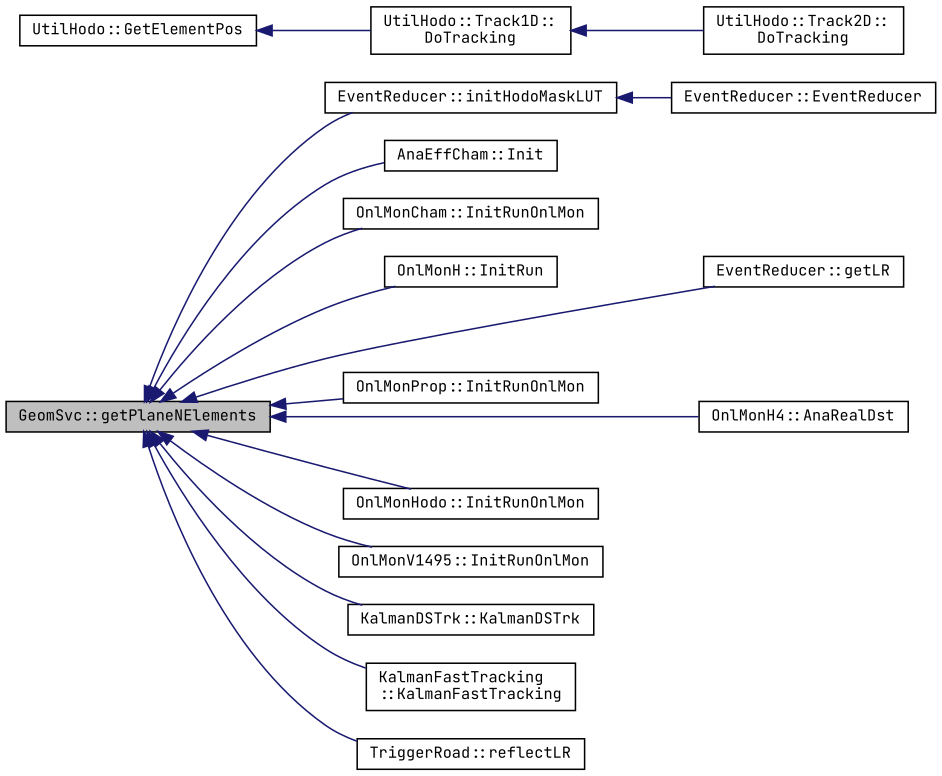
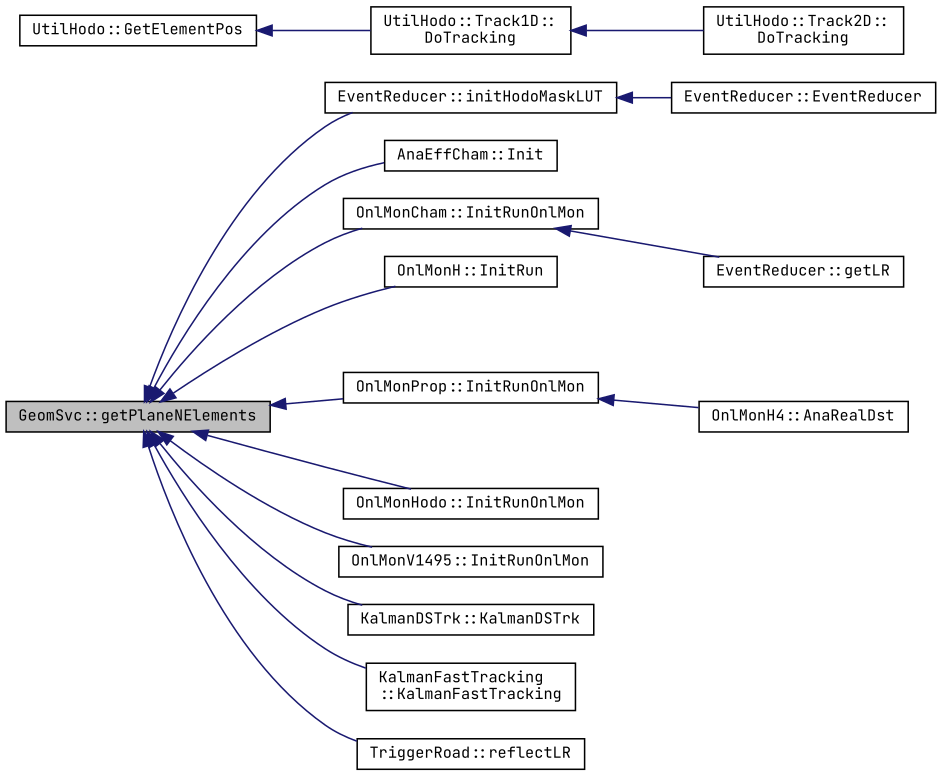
  digraph {
    fontname="JetBrains Mono"
    rankdir=LR
    node [color=black fontname="JetBrains Mono" fontsize=10 shape=record]
    edge [color=midnightblue dir=back fontname="JetBrains Mono" fontsize=10 labelfontname=FreeSans labelfontsize=10 style=solid]
    n1 [fillcolor=grey75 fontcolor=black height=0.2 label="GeomSvc::getPlaneNElements" style=filled width=0.4]
    n2 [height=0.2 label="EventReducer::getLR" width=0.4]
    n3 [height=0.2 label="AnaEffCham::Init" width=0.4]
    n4 [height=0.2 label="EventReducer::initHodoMaskLUT" width=0.4]
    n5 [height=0.2 label="OnlMonH::InitRun" width=0.4]
    n6 [height=0.2 label="OnlMonProp::InitRunOnlMon" width=0.4]
    n7 [height=0.2 label="OnlMonCham::InitRunOnlMon" width=0.4]
    n8 [height=0.2 label="OnlMonH4::AnaRealDst" width=0.4]
    n9 [height=0.2 label="OnlMonHodo::InitRunOnlMon" width=0.4]
    n10 [height=0.2 label="OnlMonV1495::InitRunOnlMon" width=0.4]
    n11 [height=0.2 label="KalmanDSTrk::KalmanDSTrk" width=0.4]
    n12 [height=0.2 label="KalmanFastTracking\l::KalmanFastTracking" width=0.4]
    n13 [height=0.2 label="TriggerRoad::reflectLR" width=0.4]
    n14 [height=0.2 label="UtilHodo::GetElementPos" width=0.4]
    n15 [height=0.2 label="UtilHodo::Track1D::\lDoTracking" width=0.4]
    n16 [height=0.2 label="EventReducer::EventReducer" width=0.4]
    n17 [height=0.2 label="UtilHodo::Track2D::\lDoTracking" width=0.4]
-   n1 -> n2
+   n7 -> n2
    n1 -> n3
    n1 -> n4
    n1 -> n5
    n1 -> n6
    n1 -> n7
-   n1 -> n8
+   n6 -> n8
    n1 -> n9
    n1 -> n10
    n1 -> n11
    n1 -> n12
    n1 -> n13
    n4 -> n16
    n14 -> n15
    n15 -> n17
  }
